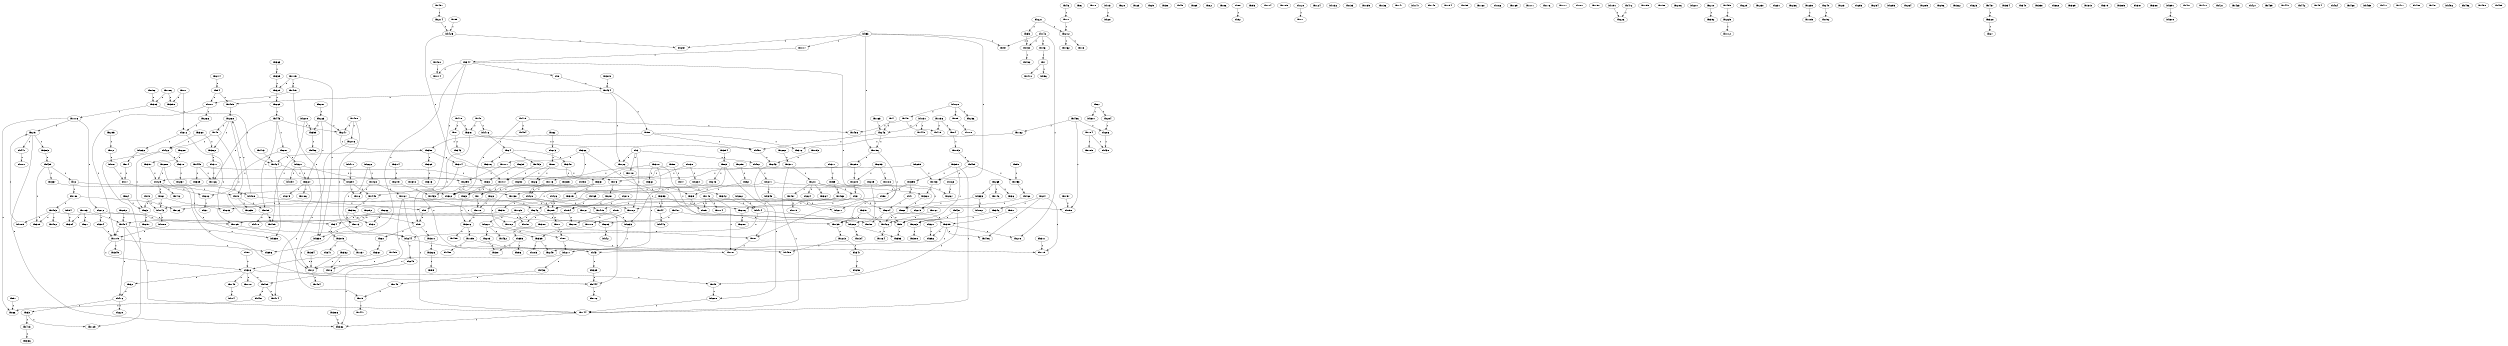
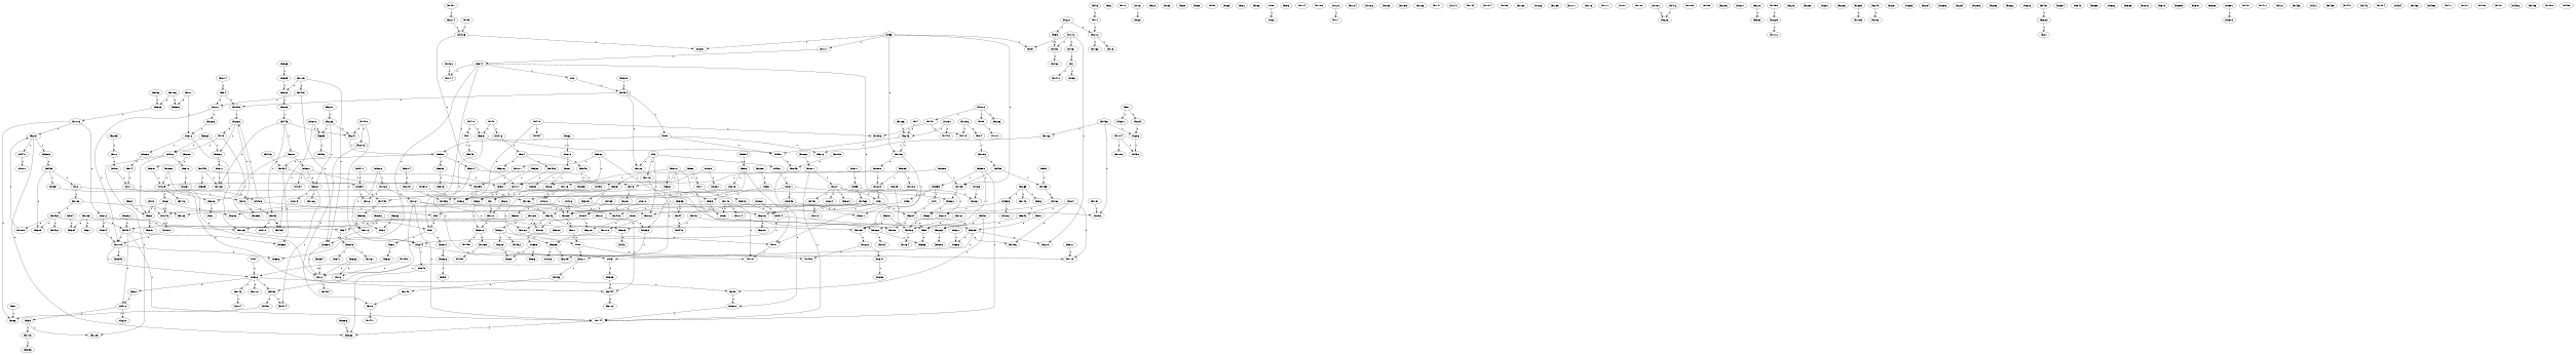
  digraph {
    id_0
    id_343
    id_1
    id_110
    id_316
    id_2
    id_138
    id_180
    id_289
    id_123
    id_483
    id_3
    id_118
    id_122
    id_182
    id_467
    id_217
    id_178
    id_271
    id_4
    id_246
    id_196
    id_457
    id_5
    id_353
    id_6
    id_7
    id_96
    id_470
    id_8
    id_434
    id_405
    id_90
    id_9
    id_51
    id_60
    id_310
    id_10
    id_11
    id_372
    id_398
    id_165
    id_232
    id_12
    id_78
    id_17
    id_13
    id_28
    id_15
    id_218
    id_202
    id_37
    id_19
    id_199
    id_239
    id_409
    id_418
    id_20
    id_22
    id_23
    id_297
    id_24
    id_348
    id_376
    id_493
    id_331
    id_417
    id_25
    id_26
    id_302
    id_143
    id_419
    id_29
    id_31
    id_204
    id_216
    id_150
    id_263
    id_280
    id_32
    id_476
    id_33
    id_220
    id_129
    id_413
    id_336
    id_34
    id_375
    id_137
    id_341
    id_35
    id_430
    id_482
    id_38
    id_39
    id_85
    id_40
    id_381
    id_416
    id_41
    id_43
    id_329
    id_444
    id_44
    id_446
    id_45
    id_46
    id_70
    id_212
    id_47
    id_342
    id_474
    id_48
    id_422
    id_318
    id_49
    id_208
    id_144
    id_50
    id_306
    id_485
    id_149
    id_170
    id_367
    id_326
    id_52
    id_53
    id_97
    id_117
    id_257
    id_403
    id_344
    id_277
    id_298
    id_320
    id_54
    id_107
    id_179
    id_266
    id_268
    id_55
    id_453
    id_460
    id_57
    id_66
    id_58
    id_203
    id_63
    id_315
    id_59
    id_215
    id_463
    id_466
    id_61
    id_188
    id_62
    id_273
    id_81
    id_159
    id_495
    id_64
    id_65
    id_87
    id_248
    id_181
    id_67
    id_284
    id_307
    id_286
    id_69
    id_18
    id_462
    id_72
    id_484
    id_73
    id_281
    id_194
    id_74
    id_75
    id_447
    id_77
    id_80
    id_175
    id_79
    id_436
    id_290
    id_82
    id_83
    id_84
    id_193
    id_455
    id_86
    id_88
    id_92
    id_89
    id_100
    id_312
    id_350
    id_365
    id_374
    id_424
    id_243
    id_91
    id_399
    id_278
    id_406
    id_352
    id_93
    id_94
    id_384
    id_95
    id_425
    id_98
    id_102
    id_103
    id_21
    id_404
    id_338
    id_104
    id_105
    id_349
    id_396
    id_111
    id_299
    id_113
    id_115
    id_325
    id_330
    id_479
    id_265
    id_116
    id_272
    id_291
    id_304
    id_382
    id_303
    id_441
    id_449
    id_174
    id_120
    id_71
    id_121
    id_151
    id_233
    id_249
    id_172
    id_124
    id_125
    id_227
    id_339
    id_205
    id_432
    id_127
    id_242
    id_283
    id_414
    id_451
    id_128
    id_256
    id_491
    id_415
    id_486
    id_130
    id_234
    id_131
    id_448
    id_132
    id_133
    id_135
    id_136
    id_139
    id_213
    id_458
    id_347
    id_140
    id_114
    id_141
    id_142
    id_461
    id_145
    id_147
    id_148
    id_14
    id_152
    id_383
    id_153
    id_154
    id_155
    id_156
    id_157
    id_158
    id_490
    id_160
    id_162
    id_163
    id_244
    id_245
    id_166
    id_167
    id_164
    id_168
    id_267
    id_169
    id_171
    id_173
    id_176
    id_177
    id_183
    id_189
    id_309
    id_402
    id_184
    id_109
    id_438
    id_186
    id_187
    id_190
    id_191
    id_226
    id_195
    id_219
    id_429
    id_198
    id_200
    id_359
    id_452
    id_201
    id_223
    id_247
    id_324
    id_308
    id_301
    id_206
    id_207
    id_209
    id_260
    id_134
    id_210
    id_392
    id_211
    id_224
    id_364
    id_487
    id_119
    id_250
    id_214
    id_221
    id_222
    id_428
    id_16
    id_106
    id_275
    id_225
    id_112
    id_228
    id_397
    id_229
    id_230
    id_231
    id_235
    id_236
    id_237
    id_488
    id_238
    id_185
    id_240
    id_192
    id_241
    id_346
    id_42
    id_251
    id_252
    id_253
    id_254
    id_255
    id_258
    id_259
    id_261
    id_262
    id_30
    id_264
    id_443
    id_287
    id_126
    id_362
    id_377
    id_269
    id_36
    id_146
    id_333
    id_68
    id_161
    id_270
    id_345
    id_274
    id_276
    id_279
    id_433
    id_282
    id_371
    id_285
    id_327
    id_197
    id_288
    id_412
    id_435
    id_101
    id_292
    id_293
    id_108
    id_294
    id_356
    id_295
    id_296
    id_337
    id_305
    id_420
    id_99
    id_311
    id_314
    id_357
    id_317
    id_319
    id_321
    id_322
    id_323
    id_328
    id_27
    id_332
    id_76
    id_334
    id_335
    id_340
    id_313
    id_351
    id_354
    id_355
    id_56
    id_358
    id_360
    id_363
    id_366
    id_368
    id_369
    id_370
    id_361
    id_373
    id_378
    id_379
    id_380
    id_385
    id_386
    id_387
    id_388
    id_390
    id_395
    id_391
    id_300
    id_393
    id_394
    id_400
    id_401
    id_407
    id_408
    id_410
    id_411
    id_421
    id_423
    id_426
    id_427
    id_431
    id_437
    id_439
    id_440
    id_442
    id_445
    id_389
    id_450
    id_454
    id_456
    id_459
    id_464
    id_465
    id_468
    id_469
    id_471
    id_472
    id_473
    id_475
    id_494
    id_477
    id_478
    id_480
    id_481
    id_489
    id_492
    id_496
    id_497
    id_498
    id_499
    id_0 -> id_343 [label=1]
    id_1 -> id_110 [label=1]
    id_110 -> id_316 [label=1]
    id_316 -> id_159 [label=1]
    id_316 -> id_495 [label=1]
    id_2 -> id_138 [label=1]
    id_2 -> id_180 [label=1]
    id_138 -> id_289 [label=1]
    id_180 -> id_123 [label=1]
    id_180 -> id_483 [label=1]
    id_289 -> id_77 [label=1]
    id_483 -> id_165 [label=1]
    id_483 -> id_189 [label=1]
    id_483 -> id_309 [label=1]
    id_483 -> id_402 [label=1]
    id_3 -> id_118 [label=1]
    id_3 -> id_122 [label=1]
    id_3 -> id_182 [label=1]
    id_3 -> id_467 [label=1]
    id_118 -> id_217 [label=1]
    id_182 -> id_178 [label=1]
    id_467 -> id_271 [label=1]
    id_217 -> id_72 [label=1]
    id_217 -> id_436 [label=1]
    id_178 -> id_339 [label=1]
    id_271 -> id_302 [label=1]
    id_271 -> id_320 [label=1]
    id_271 -> id_345 [label=1]
    id_4 -> id_246 [label=1]
    id_246 -> id_196 [label=1]
    id_246 -> id_457 [label=1]
    id_196 -> id_277 [label=1]
    id_196 -> id_298 [label=1]
    id_457 -> id_243 [label=1]
    id_5 -> id_353 [label=1]
    id_7 -> id_96 [label=1]
    id_7 -> id_470 [label=1]
    id_8 -> id_434 [label=1]
    id_434 -> id_122 [label=1]
    id_434 -> id_405 [label=1]
    id_434 -> id_90 [label=1]
    id_405 -> id_268 [label=1]
    id_90 -> id_457 [label=1]
    id_90 -> id_312 [label=1]
    id_90 -> id_350 [label=1]
    id_9 -> id_51 [label=1]
    id_51 -> id_60 [label=1]
    id_51 -> id_310 [label=1]
    id_60 -> id_367 [label=1]
    id_310 -> id_326 [label=1]
    id_11 -> id_372 [label=1]
    id_11 -> id_398 [label=1]
    id_372 -> id_165 [label=1]
    id_372 -> id_232 [label=1]
    id_165 -> id_244 [label=1]
    id_232 -> id_74 [label=1]
    id_12 -> id_78 [label=1]
    id_78 -> id_17 [label=1]
    id_17 -> id_202 [label=1]
    id_13 -> id_28 [label=1]
    id_15 -> id_218 [label=1]
    id_202 -> id_37 [label=1]
    id_19 -> id_199 [label=1]
    id_19 -> id_239 [label=1]
    id_199 -> id_409 [label=9]
    id_199 -> id_418 [label=1]
    id_22 -> id_110 [label=1]
    id_23 -> id_297 [label=1]
    id_24 -> id_348 [label=1]
    id_24 -> id_376 [label=1]
    id_24 -> id_493 [label=1]
    id_348 -> id_331 [label=1]
    id_493 -> id_417 [label=1]
    id_331 -> id_203 [label=1]
    id_331 -> id_63 [label=1]
    id_331 -> id_315 [label=1]
    id_417 -> id_1 [label=1]
    id_417 -> id_433 [label=1]
    id_26 -> id_302 [label=1]
    id_302 -> id_143 [label=1]
    id_302 -> id_419 [label=1]
    id_143 -> id_188 [label=1]
    id_31 -> id_182 [label=1]
    id_31 -> id_204 [label=1]
    id_31 -> id_216 [label=1]
    id_204 -> id_5 [label=1]
    id_204 -> id_150 [label=1]
    id_204 -> id_263 [label=1]
    id_216 -> id_280 [label=1]
    id_263 -> id_308 [label=1]
    id_32 -> id_476 [label=1]
    id_476 -> id_33 [label=1]
    id_476 -> id_220 [label=1]
    id_33 -> id_129 [label=1]
    id_33 -> id_413 [label=1]
    id_413 -> id_336 [label=1]
    id_34 -> id_375 [label=1]
    id_375 -> id_137 [label=1]
    id_375 -> id_341 [label=1]
    id_35 -> id_430 [label=1]
    id_430 -> id_482 [label=1]
    id_39 -> id_85 [label=1]
    id_40 -> id_381 [label=1]
    id_40 -> id_416 [label=1]
    id_381 -> id_457 [label=1]
    id_381 -> id_51 [label=1]
    id_416 -> id_24 [label=1]
    id_41 -> id_204 [label=1]
    id_43 -> id_329 [label=1]
    id_329 -> id_444 [label=1]
    id_444 -> id_172 [label=1]
    id_44 -> id_446 [label=1]
    id_46 -> id_70 [label=1]
    id_70 -> id_212 [label=1]
    id_212 -> id_18 [label=1]
    id_212 -> id_462 [label=1]
    id_47 -> id_342 [label=1]
    id_342 -> id_474 [label=1]
    id_474 -> id_399 [label=1]
    id_474 -> id_244 [label=1]
    id_48 -> id_51 [label=1]
    id_48 -> id_422 [label=1]
    id_422 -> id_23 [label=1]
    id_422 -> id_129 [label=1]
    id_422 -> id_318 [label=1]
    id_318 -> id_237 [label=1]
    id_49 -> id_208 [label=1]
    id_208 -> id_144 [label=1]
    id_144 -> id_382 [label=1]
    id_50 -> id_306 [label=1]
    id_306 -> id_32 [label=1]
    id_306 -> id_49 [label=1]
    id_306 -> id_485 [label=1]
    id_306 -> id_149 [label=1]
    id_306 -> id_170 [label=1]
    id_485 -> id_414 [label=1]
    id_485 -> id_451 [label=1]
    id_149 -> id_14 [label=1]
    id_367 -> id_306 [label=1]
    id_326 -> id_99 [label=1]
    id_52 -> id_39 [label=1]
    id_53 -> id_196 [label=1]
    id_53 -> id_97 [label=1]
    id_53 -> id_117 [label=1]
    id_53 -> id_257 [label=1]
    id_53 -> id_403 [label=1]
    id_117 -> id_344 [label=1]
    id_403 -> id_320 [label=1]
    id_344 -> id_8 [label=1]
    id_344 -> id_87 [label=1]
    id_344 -> id_396 [label=1]
    id_344 -> id_449 [label=1]
    id_344 -> id_174 [label=1]
    id_298 -> id_219 [label=1]
    id_298 -> id_429 [label=1]
    id_320 -> id_68 [label=1]
    id_54 -> id_405 [label=1]
    id_54 -> id_107 [label=1]
    id_107 -> id_179 [label=1]
    id_107 -> id_266 [label=1]
    id_179 -> id_306 [label=1]
    id_179 -> id_349 [label=1]
    id_179 -> id_396 [label=1]
    id_266 -> id_372 [label=1]
    id_268 -> id_19 [label=1]
    id_268 -> id_48 [label=1]
    id_268 -> id_362 [label=1]
    id_55 -> id_453 [label=1]
    id_453 -> id_460 [label=1]
    id_460 -> id_215 [label=1]
    id_57 -> id_66 [label=1]
    id_58 -> id_331 [label=1]
    id_58 -> id_47 [label=1]
    id_63 -> id_316 [label=1]
    id_315 -> id_158 [label=1]
    id_315 -> id_357 [label=1]
    id_59 -> id_215 [label=1]
    id_59 -> id_463 [label=1]
    id_215 -> id_466 [label=1]
    id_463 -> id_9 [label=1]
    id_463 -> id_419 [label=1]
    id_466 -> id_164 [label=1]
    id_61 -> id_23 [label=1]
    id_61 -> id_143 [label=1]
    id_61 -> id_203 [label=1]
    id_188 -> id_179 [label=1]
    id_62 -> id_273 [label=1]
    id_273 -> id_81 [label=1]
    id_81 -> id_26 [label=1]
    id_81 -> id_290 [label=1]
    id_159 -> id_458 [label=1]
    id_159 -> id_490 [label=1]
    id_64 -> id_23 [label=1]
    id_65 -> id_123 [label=1]
    id_65 -> id_87 [label=1]
    id_65 -> id_248 [label=1]
    id_87 -> id_181 [label=1]
    id_248 -> id_138 [label=1]
    id_67 -> id_284 [label=1]
    id_67 -> id_307 [label=1]
    id_284 -> id_286 [label=1]
    id_286 -> id_438 [label=1]
    id_72 -> id_484 [label=1]
    id_73 -> id_281 [label=1]
    id_281 -> id_194 [label=1]
    id_194 -> id_165 [label=1]
    id_194 -> id_218 [label=1]
    id_74 -> id_17 [label=1]
    id_75 -> id_447 [label=1]
    id_77 -> id_80 [label=1]
    id_80 -> id_217 [label=1]
    id_80 -> id_175 [label=1]
    id_79 -> id_143 [label=1]
    id_436 -> id_145 [label=1]
    id_290 -> id_39 [label=1]
    id_83 -> id_63 [label=1]
    id_84 -> id_193 [label=1]
    id_193 -> id_455 [label=1]
    id_455 -> id_403 [label=1]
    id_455 -> id_453 [label=1]
    id_88 -> id_92 [label=1]
    id_89 -> id_100 [label=1]
    id_350 -> id_365 [label=1]
    id_350 -> id_374 [label=1]
    id_350 -> id_424 [label=1]
    id_365 -> id_313 [label=1]
    id_374 -> id_181 [label=1]
    id_374 -> id_73 [label=1]
    id_424 -> id_338 [label=1]
    id_424 -> id_294 [label=1]
    id_243 -> id_208 [label=1]
    id_91 -> id_399 [label=1]
    id_399 -> id_43 [label=1]
    id_399 -> id_278 [label=1]
    id_399 -> id_406 [label=1]
    id_399 -> id_352 [label=1]
    id_94 -> id_384 [label=1]
    id_95 -> id_425 [label=1]
    id_425 -> id_417 [label=1]
    id_425 -> id_257 [label=1]
    id_98 -> id_289 [label=1]
    id_102 -> id_87 [label=1]
    id_103 -> id_384 [label=1]
    id_103 -> id_21 [label=1]
    id_103 -> id_404 [label=1]
    id_404 -> id_476 [label=1]
    id_404 -> id_144 [label=1]
    id_404 -> id_179 [label=1]
    id_404 -> id_338 [label=1]
    id_111 -> id_299 [label=1]
    id_299 -> id_302 [label=1]
    id_113 -> id_1 [label=1]
    id_113 -> id_80 [label=1]
    id_115 -> id_325 [label=1]
    id_115 -> id_330 [label=1]
    id_115 -> id_479 [label=1]
    id_325 -> id_265 [label=1]
    id_330 -> id_72 [label=1]
    id_479 -> id_107 [label=1]
    id_479 -> id_330 [label=1]
    id_265 -> id_443 [label=1]
    id_116 -> id_66 [label=1]
    id_116 -> id_272 [label=1]
    id_116 -> id_291 [label=1]
    id_272 -> id_34 [label=1]
    id_272 -> id_304 [label=1]
    id_291 -> id_382 [label=1]
    id_291 -> id_303 [label=1]
    id_291 -> id_441 [label=1]
    id_304 -> id_179 [label=1]
    id_303 -> id_435 [label=1]
    id_441 -> id_101 [label=1]
    id_449 -> id_356 [label=1]
    id_120 -> id_71 [label=1]
    id_121 -> id_444 [label=1]
    id_121 -> id_151 [label=1]
    id_121 -> id_233 [label=1]
    id_233 -> id_249 [label=1]
    id_125 -> id_151 [label=1]
    id_125 -> id_227 [label=1]
    id_227 -> id_339 [label=1]
    id_227 -> id_205 [label=1]
    id_227 -> id_432 [label=1]
    id_339 -> id_249 [label=1]
    id_339 -> id_183 [label=1]
    id_205 -> id_301 [label=1]
    id_127 -> id_144 [label=1]
    id_127 -> id_485 [label=1]
    id_127 -> id_102 [label=1]
    id_127 -> id_242 [label=1]
    id_242 -> id_102 [label=1]
    id_242 -> id_283 [label=1]
    id_283 -> id_42 [label=1]
    id_451 -> id_66 [label=1]
    id_128 -> id_89 [label=1]
    id_128 -> id_256 [label=1]
    id_128 -> id_491 [label=1]
    id_491 -> id_415 [label=1]
    id_491 -> id_486 [label=1]
    id_130 -> id_73 [label=1]
    id_130 -> id_234 [label=1]
    id_131 -> id_246 [label=1]
    id_131 -> id_448 [label=1]
    id_139 -> id_213 [label=1]
    id_213 -> id_458 [label=1]
    id_213 -> id_347 [label=1]
    id_347 -> id_250 [label=1]
    id_140 -> id_85 [label=1]
    id_140 -> id_181 [label=1]
    id_140 -> id_114 [label=1]
    id_142 -> id_430 [label=1]
    id_142 -> id_97 [label=1]
    id_142 -> id_278 [label=1]
    id_142 -> id_461 [label=1]
    id_461 -> id_7 [label=1]
    id_145 -> id_75 [label=1]
    id_152 -> id_383 [label=1]
-   id_383 -> id_424 [label=1]
    id_383 -> id_116 [label=1]
    id_153 -> id_243 [label=1]
    id_156 -> id_84 [label=1]
    id_156 -> id_415 [label=1]
    id_157 -> id_158 [label=1]
    id_162 -> id_312 [label=1]
    id_163 -> id_246 [label=1]
    id_244 -> id_43 [label=1]
    id_244 -> id_245 [label=1]
    id_245 -> id_382 [label=1]
    id_167 -> id_466 [label=1]
    id_168 -> id_267 [label=1]
    id_173 -> id_330 [label=1]
    id_189 -> id_291 [label=1]
    id_184 -> id_109 [label=1]
    id_184 -> id_438 [label=1]
    id_186 -> id_398 [label=1]
    id_186 -> id_383 [label=1]
    id_191 -> id_226 [label=1]
    id_219 -> id_31 [label=1]
    id_429 -> id_444 [label=1]
    id_429 -> id_61 [label=1]
    id_429 -> id_412 [label=1]
    id_200 -> id_409 [label=1]
    id_200 -> id_359 [label=1]
    id_359 -> id_452 [label=1]
    id_201 -> id_223 [label=1]
    id_223 -> id_359 [label=1]
    id_223 -> id_247 [label=1]
    id_223 -> id_324 [label=1]
    id_247 -> id_350 [label=1]
    id_324 -> id_414 [label=1]
    id_324 -> id_106 [label=1]
    id_324 -> id_275 [label=1]
    id_209 -> id_19 [label=1]
    id_209 -> id_139 [label=1]
    id_209 -> id_260 [label=1]
    id_260 -> id_353 [label=1]
    id_260 -> id_134 [label=1]
    id_210 -> id_392 [label=1]
    id_211 -> id_31 [label=1]
    id_211 -> id_267 [label=1]
    id_211 -> id_224 [label=1]
    id_211 -> id_364 [label=1]
    id_211 -> id_487 [label=1]
    id_487 -> id_119 [label=1]
    id_214 -> id_425 [label=1]
    id_221 -> id_35 [label=1]
    id_221 -> id_212 [label=1]
    id_222 -> id_173 [label=1]
    id_222 -> id_428 [label=1]
    id_428 -> id_127 [label=1]
    id_428 -> id_16 [label=1]
    id_225 -> id_112 [label=1]
    id_228 -> id_397 [label=1]
    id_397 -> id_429 [label=1]
    id_235 -> id_83 [label=1]
    id_237 -> id_488 [label=1]
    id_488 -> id_9 [label=1]
    id_488 -> id_268 [label=1]
    id_238 -> id_185 [label=1]
    id_240 -> id_192 [label=1]
    id_241 -> id_175 [label=1]
    id_241 -> id_406 [label=1]
    id_241 -> id_346 [label=1]
    id_346 -> id_5 [label=1]
    id_252 -> id_34 [label=1]
    id_252 -> id_139 [label=1]
    id_258 -> id_52 [label=1]
    id_259 -> id_26 [label=1]
    id_259 -> id_403 [label=1]
    id_261 -> id_474 [label=1]
    id_262 -> id_30 [label=1]
    id_443 -> id_199 [label=1]
    id_443 -> id_247 [label=1]
    id_443 -> id_287 [label=1]
    id_443 -> id_126 [label=1]
    id_287 -> id_202 [label=1]
    id_287 -> id_327 [label=1]
    id_362 -> id_377 [label=1]
    id_377 -> id_126 [label=1]
    id_269 -> id_36 [label=1]
    id_269 -> id_146 [label=1]
    id_269 -> id_333 [label=1]
    id_333 -> id_68 [label=1]
    id_333 -> id_161 [label=1]
    id_270 -> id_194 [label=1]
    id_345 -> id_277 [label=1]
    id_274 -> id_54 [label=1]
    id_276 -> id_75 [label=1]
    id_279 -> id_433 [label=1]
    id_282 -> id_371 [label=1]
    id_371 -> id_144 [label=1]
    id_371 -> id_211 [label=1]
    id_327 -> id_299 [label=1]
    id_327 -> id_324 [label=1]
    id_327 -> id_197 [label=1]
    id_288 -> id_72 [label=1]
    id_288 -> id_429 [label=1]
    id_435 -> id_2 [label=1]
    id_435 -> id_309 [label=1]
    id_435 -> id_337 [label=1]
    id_292 -> id_404 [label=1]
    id_293 -> id_219 [label=1]
    id_293 -> id_108 [label=1]
    id_294 -> id_449 [label=1]
    id_294 -> id_16 [label=1]
    id_356 -> id_173 [label=1]
    id_356 -> id_30 [label=1]
    id_295 -> id_12 [label=1]
    id_337 -> id_19 [label=1]
    id_305 -> id_420 [label=1]
    id_420 -> id_182 [label=1]
    id_311 -> id_175 [label=1]
    id_314 -> id_279 [label=1]
    id_357 -> id_404 [label=1]
    id_317 -> id_59 [label=1]
    id_319 -> id_434 [label=1]
    id_321 -> id_352 [label=1]
    id_328 -> id_27 [label=1]
    id_332 -> id_72 [label=1]
    id_332 -> id_76 [label=1]
    id_335 -> id_325 [label=1]
    id_351 -> id_466 [label=1]
    id_351 -> id_139 [label=1]
    id_354 -> id_72 [label=1]
    id_355 -> id_301 [label=1]
    id_355 -> id_56 [label=1]
    id_360 -> id_422 [label=1]
    id_360 -> id_362 [label=1]
    id_363 -> id_335 [label=1]
    id_366 -> id_5 [label=1]
    id_366 -> id_111 [label=1]
    id_366 -> id_113 [label=1]
    id_370 -> id_417 [label=1]
    id_370 -> id_150 [label=1]
    id_370 -> id_233 [label=1]
    id_370 -> id_361 [label=1]
    id_378 -> id_302 [label=1]
    id_380 -> id_355 [label=1]
    id_386 -> id_382 [label=1]
    id_390 -> id_5 [label=1]
    id_390 -> id_144 [label=1]
    id_390 -> id_395 [label=1]
    id_395 -> id_41 [label=1]
    id_395 -> id_98 [label=1]
    id_391 -> id_300 [label=1]
    id_393 -> id_216 [label=1]
    id_393 -> id_44 [label=1]
    id_393 -> id_242 [label=1]
    id_394 -> id_65 [label=1]
    id_400 -> id_174 [label=1]
    id_407 -> id_283 [label=1]
    id_407 -> id_260 [label=1]
    id_408 -> id_244 [label=1]
    id_408 -> id_247 [label=1]
    id_408 -> id_276 [label=1]
    id_411 -> id_294 [label=1]
    id_426 -> id_289 [label=1]
    id_431 -> id_263 [label=1]
    id_431 -> id_49 [label=1]
    id_437 -> id_328 [label=1]
    id_445 -> id_83 [label=1]
    id_445 -> id_126 [label=1]
    id_445 -> id_389 [label=1]
    id_450 -> id_420 [label=1]
    id_456 -> id_286 [label=1]
    id_456 -> id_158 [label=1]
    id_456 -> id_162 [label=1]
    id_459 -> id_225 [label=1]
    id_465 -> id_289 [label=1]
    id_472 -> id_226 [label=1]
    id_473 -> id_424 [label=1]
    id_475 -> id_302 [label=1]
    id_475 -> id_486 [label=1]
    id_475 -> id_494 [label=1]
    id_478 -> id_0 [label=1]
    id_478 -> id_381 [label=1]
    id_489 -> id_76 [label=1]
    id_497 -> id_214 [label=1]
  }
